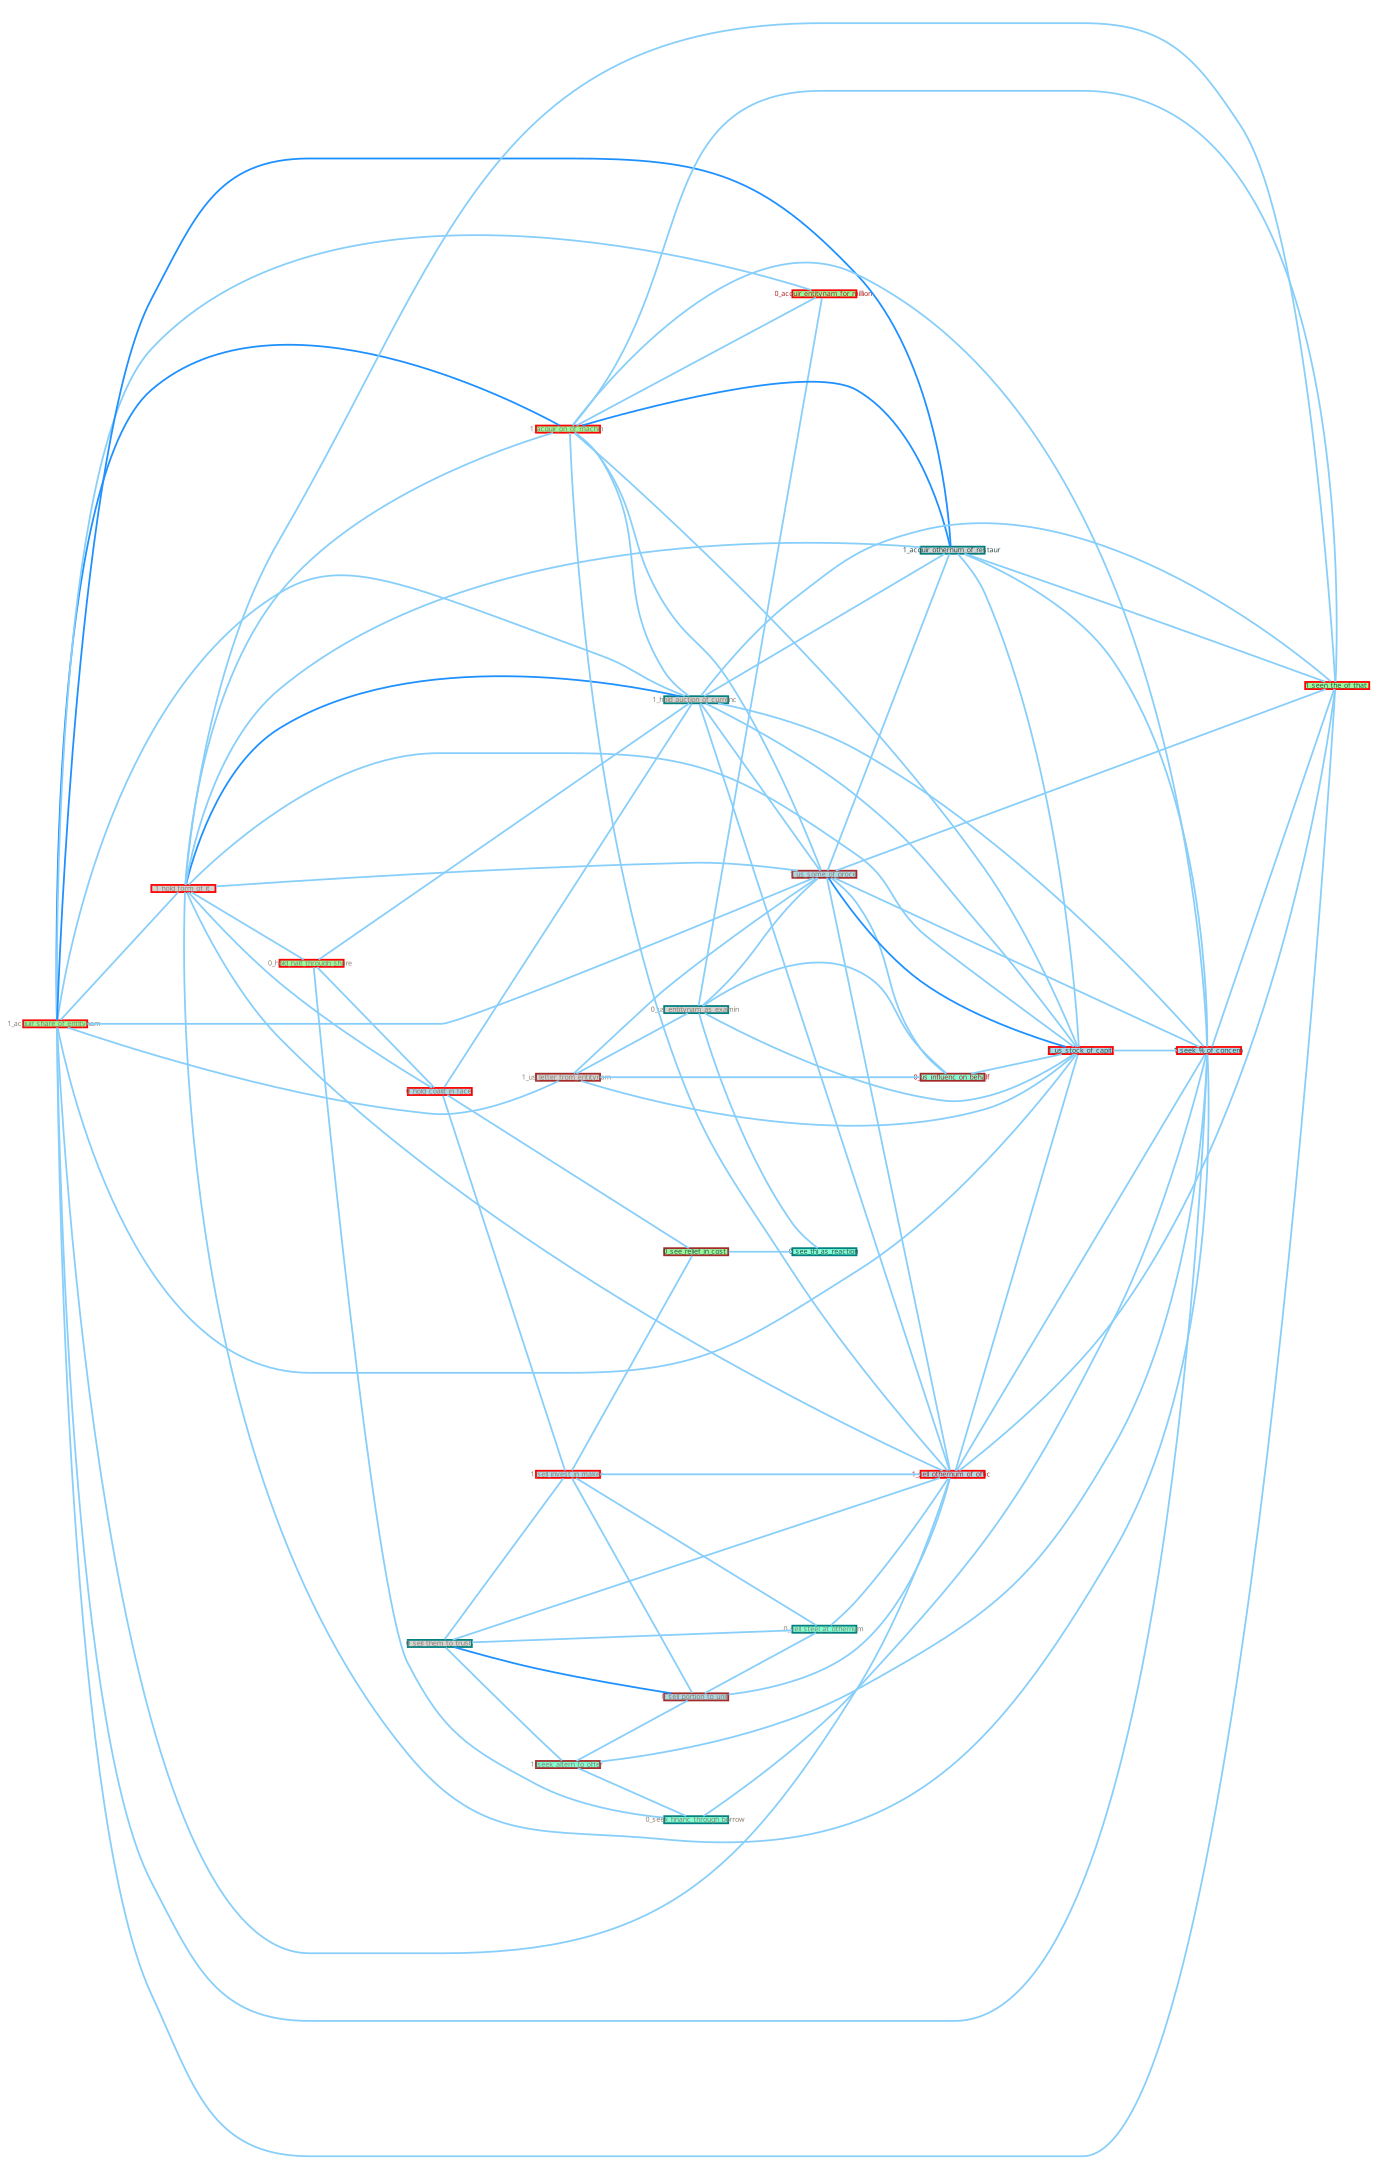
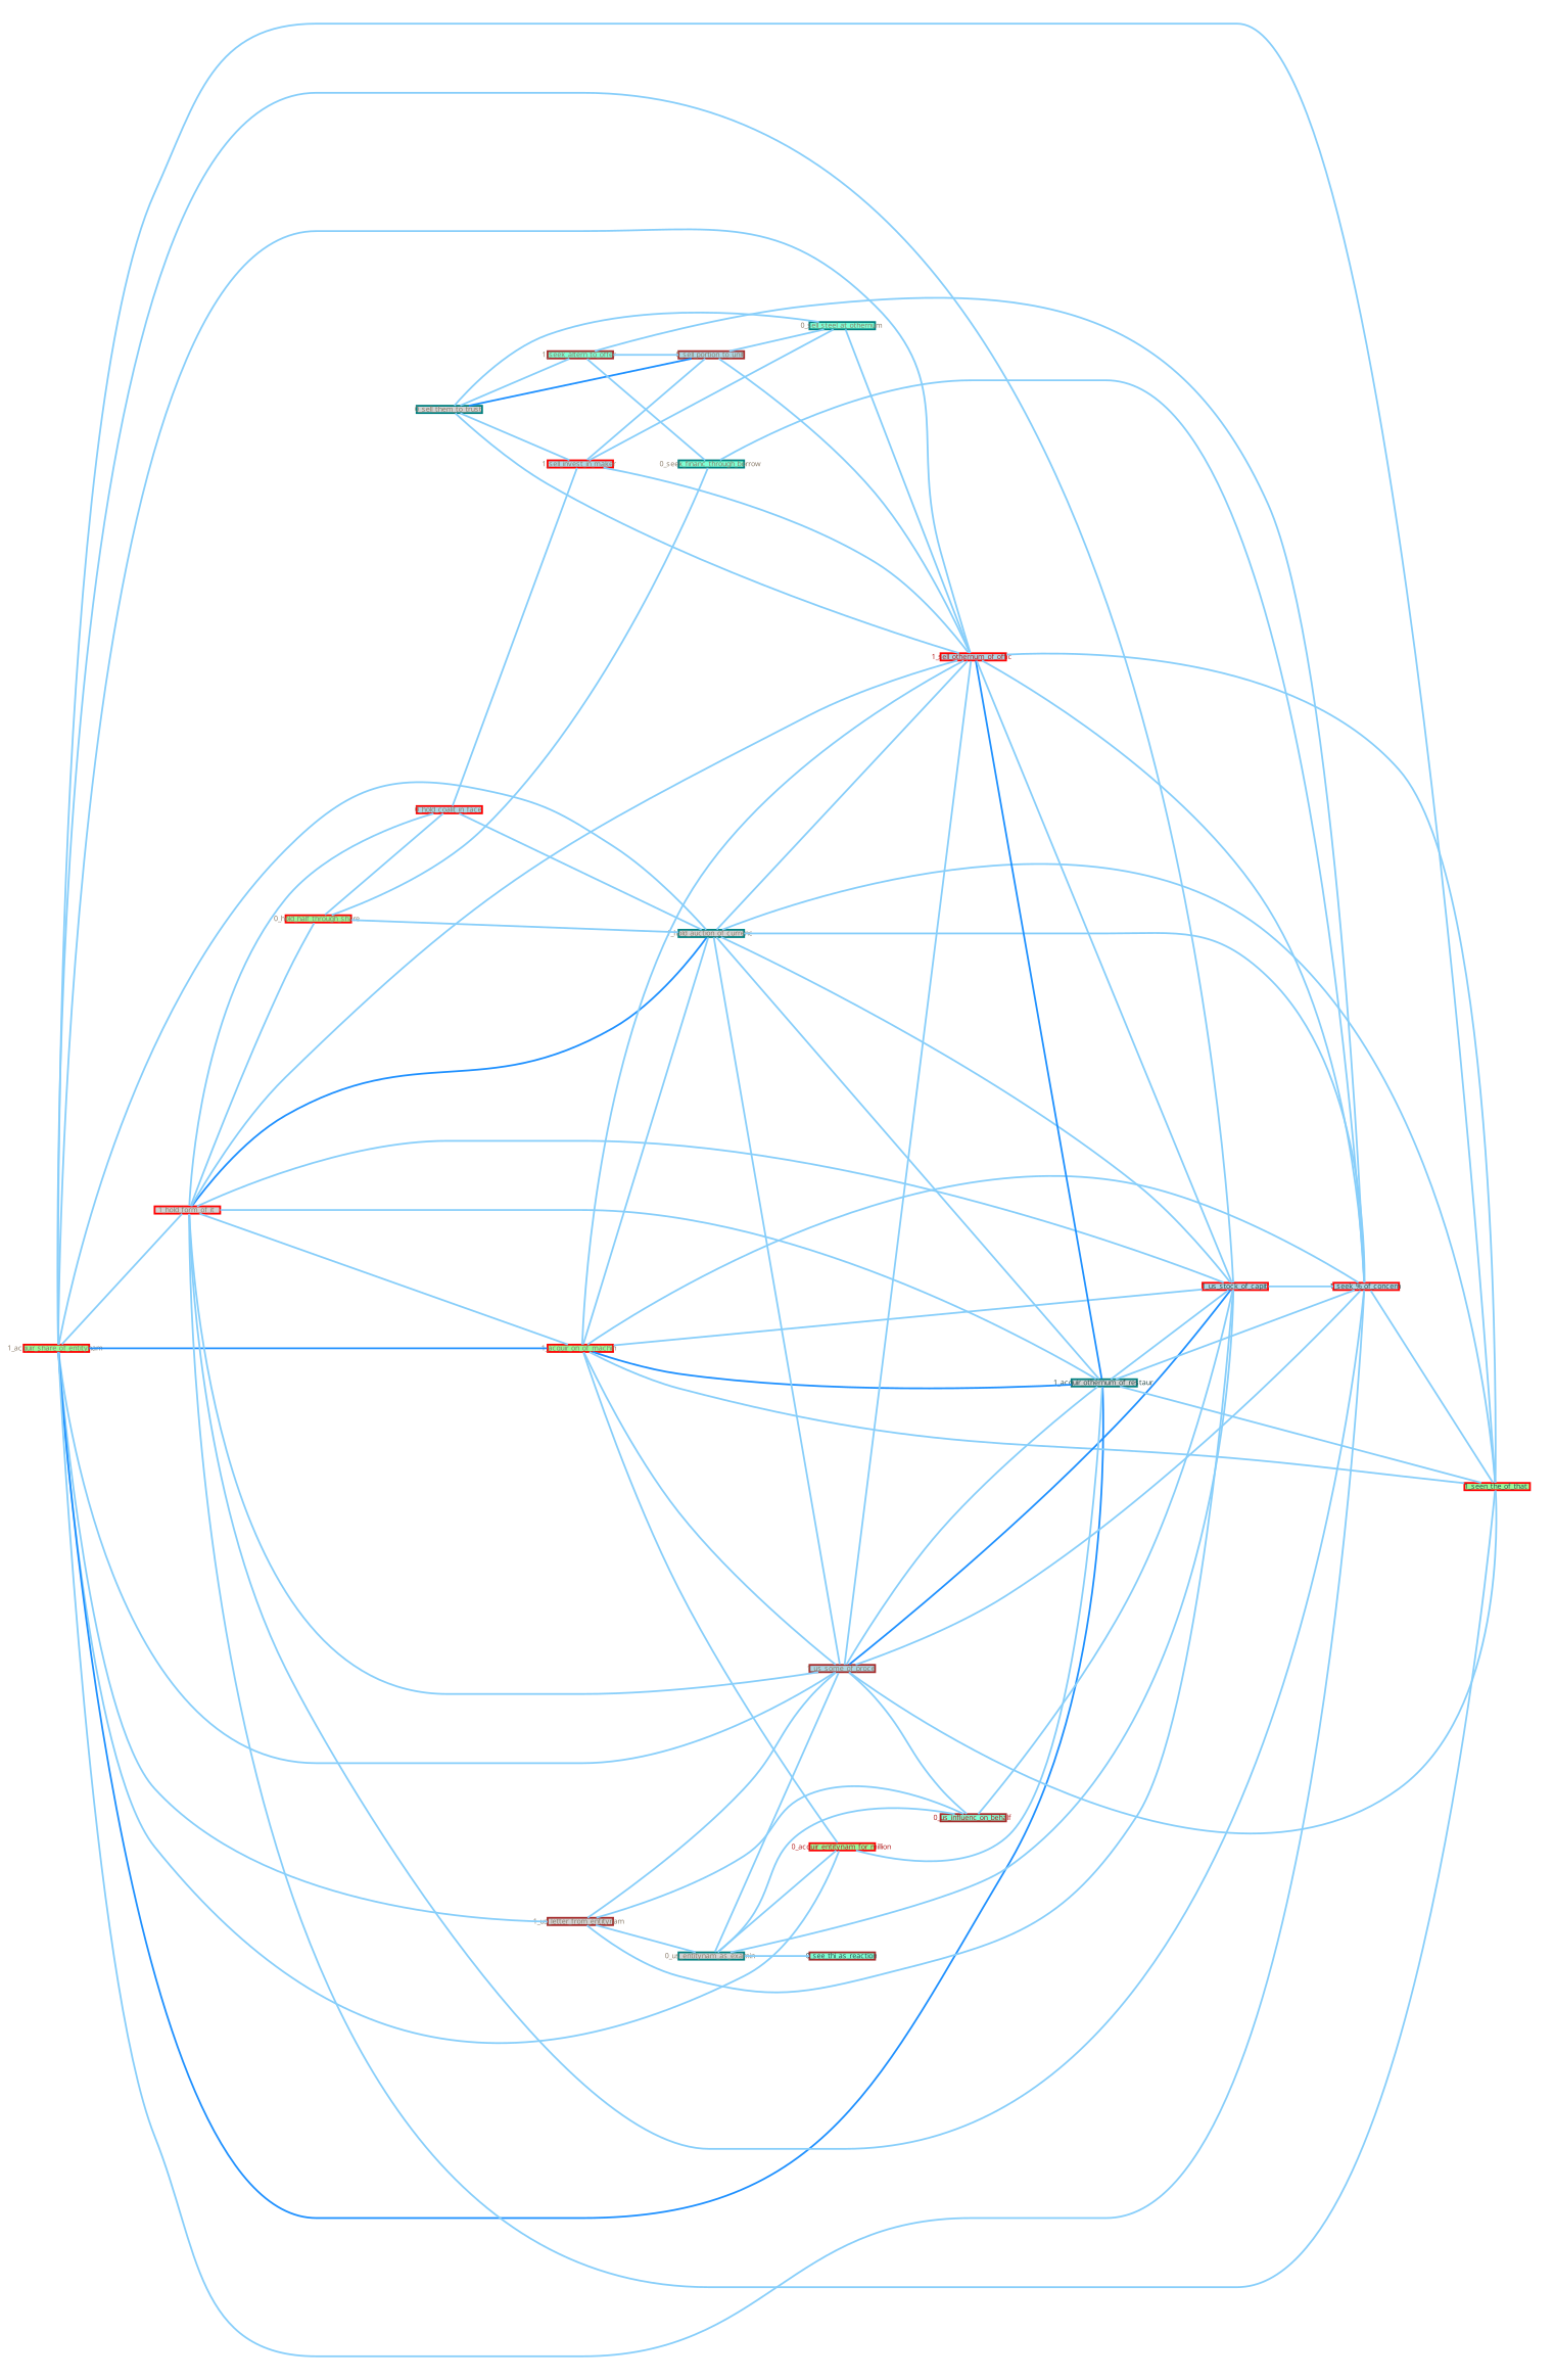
  graph {
    fontname="Noto Sans"
    rankdir=LR
    node [color=red fillcolor=lightblue fixedsize=true fontcolor="#8b7d6b" fontname="Noto Sans" fontsize=4 shape=polygon style=filled]
    edge [color="#87cefa" fontname="Noto Sans" w=1]
    "1_acquir_share_of_entitynam " [fillcolor=palegreen height=.06 width=.5]
    "0_sell_them_to_trust " [color=teal fillcolor=lightgrey height=.06 width=.5]
    "1_us_letter_from_entitynam " [color=brown fillcolor=lightgrey height=.06 width=.5]
    "0_us_entitynam_as_examin " [color=teal fillcolor=lightgrey height=.06 width=.5]
    "1_hold_form_of_it " [fillcolor=lightgrey height=.06 width=.5]
    "0_hold_half_through_share " [fillcolor=palegreen height=.06 width=.5]
    "1_seek_altern_to_offer " [color=brown fillcolor=aquamarine height=.06 width=.5]
    "0_hold_coalit_in_face " [height=.06 width=.5]
    "0_seek_financ_through_borrow " [color=teal fillcolor=aquamarine height=.06 width=.5]
    "1_acquir_on_of_machin " [fillcolor=palegreen height=.06 width=.5]
    "1_sell_invest_in_maker " [height=.06 width=.5]
    "1_hold_auction_of_currenc " [color=teal fillcolor=lightgrey height=.06 width=.5]
    "0_sell_portion_to_unit " [color=brown height=.06 width=.5]
    "1_us_some_of_proce " [color=brown height=.06 width=.5]
    "0_sell_steel_at_othernum " [color=teal fillcolor=aquamarine height=.06 width=.5]
    "0_acquir_entitynam_for_million " [fillcolor=palegreen fontcolor="#b22222" height=.06 width=.5]
    "0_us_influenc_on_behalf " [color=brown fillcolor=aquamarine fontcolor="#b22222" height=.06 width=.5]
    "1_sell_othernum_of_offic " [fontcolor="#b22222" height=.06 width=.5]
    "1_acquir_othernum_of_restaur " [color=teal fillcolor=lightgrey fontcolor="#2f4f4f" height=.06 width=.5]
    "1_us_stock_of_capit " [fontcolor="#2f4f4f" height=.06 width=.5]
    "1_seek_%_of_concern " [fontcolor="#2f4f4f" height=.06 width=.5]
    "1_seen_the_of_that " [fillcolor=palegreen fontcolor="#2f4f4f" height=.06 width=.5]
-   "0_see_thi_as_reaction " [color=teal fillcolor=aquamarine fontcolor="#2f4f4f" height=.06 width=.5]
-   "0_see_relief_in_cost " [color=brown fillcolor=palegreen fontcolor="#2f4f4f" height=.06 width=.5]
+   "0_see_thi_as_reaction " [color=brown fillcolor=aquamarine fontcolor="#2f4f4f" height=.06 width=.5]
    subgraph sub_1 {
      "1_acquir_share_of_entitynam "
      "0_sell_them_to_trust "
      "1_us_letter_from_entitynam "
      "0_us_entitynam_as_examin "
      "1_hold_form_of_it "
      "0_hold_half_through_share "
      "1_seek_altern_to_offer "
      "0_hold_coalit_in_face "
      "0_seek_financ_through_borrow "
      "1_acquir_on_of_machin "
      "1_sell_invest_in_maker "
      "1_hold_auction_of_currenc "
      "0_sell_portion_to_unit "
      "1_us_some_of_proce "
      "0_sell_steel_at_othernum "
    }
    subgraph sub_2 {
      "0_acquir_entitynam_for_million "
      "0_us_influenc_on_behalf "
    }
    "1_acquir_share_of_entitynam " -- "1_us_letter_from_entitynam "
    "1_acquir_share_of_entitynam " -- "1_hold_form_of_it "
    "1_acquir_share_of_entitynam " -- "1_acquir_on_of_machin " [color="#1e90ff" w=2]
    "1_acquir_share_of_entitynam " -- "1_hold_auction_of_currenc "
    "1_acquir_share_of_entitynam " -- "1_us_some_of_proce "
    "1_acquir_share_of_entitynam " -- "0_acquir_entitynam_for_million "
    "1_acquir_share_of_entitynam " -- "1_sell_othernum_of_offic "
    "1_acquir_share_of_entitynam " -- "1_acquir_othernum_of_restaur " [color="#1e90ff" w=2]
    "1_acquir_share_of_entitynam " -- "1_us_stock_of_capit "
    "1_acquir_share_of_entitynam " -- "1_seek_%_of_concern "
    "1_acquir_share_of_entitynam " -- "1_seen_the_of_that "
    "0_sell_them_to_trust " -- "1_seek_altern_to_offer "
    "0_sell_them_to_trust " -- "1_sell_invest_in_maker "
    "0_sell_them_to_trust " -- "0_sell_portion_to_unit " [color="#1e90ff" w=2]
    "0_sell_them_to_trust " -- "0_sell_steel_at_othernum "
    "0_sell_them_to_trust " -- "1_sell_othernum_of_offic "
    "1_us_letter_from_entitynam " -- "0_us_entitynam_as_examin "
    "1_us_letter_from_entitynam " -- "1_us_some_of_proce "
    "1_us_letter_from_entitynam " -- "0_us_influenc_on_behalf "
    "1_us_letter_from_entitynam " -- "1_us_stock_of_capit "
    "0_us_entitynam_as_examin " -- "1_us_some_of_proce "
    "0_us_entitynam_as_examin " -- "0_acquir_entitynam_for_million "
    "0_us_entitynam_as_examin " -- "0_us_influenc_on_behalf "
    "0_us_entitynam_as_examin " -- "1_us_stock_of_capit "
    "0_us_entitynam_as_examin " -- "0_see_thi_as_reaction "
    "1_hold_form_of_it " -- "0_hold_half_through_share "
    "1_hold_form_of_it " -- "0_hold_coalit_in_face "
    "1_hold_form_of_it " -- "1_acquir_on_of_machin "
    "1_hold_form_of_it " -- "1_hold_auction_of_currenc " [color="#1e90ff" w=2]
    "1_hold_form_of_it " -- "1_us_some_of_proce "
    "1_hold_form_of_it " -- "1_sell_othernum_of_offic "
    "1_hold_form_of_it " -- "1_acquir_othernum_of_restaur "
    "1_hold_form_of_it " -- "1_us_stock_of_capit "
    "1_hold_form_of_it " -- "1_seek_%_of_concern "
    "1_hold_form_of_it " -- "1_seen_the_of_that "
    "0_hold_half_through_share " -- "0_hold_coalit_in_face "
    "0_hold_half_through_share " -- "0_seek_financ_through_borrow "
    "0_hold_half_through_share " -- "1_hold_auction_of_currenc "
    "1_seek_altern_to_offer " -- "0_seek_financ_through_borrow "
    "1_seek_altern_to_offer " -- "0_sell_portion_to_unit "
    "1_seek_altern_to_offer " -- "1_seek_%_of_concern "
    "0_hold_coalit_in_face " -- "1_sell_invest_in_maker "
    "0_hold_coalit_in_face " -- "1_hold_auction_of_currenc "
-   "0_hold_coalit_in_face " -- "0_see_relief_in_cost "
    "0_seek_financ_through_borrow " -- "1_seek_%_of_concern "
    "1_acquir_on_of_machin " -- "1_hold_auction_of_currenc "
    "1_acquir_on_of_machin " -- "1_us_some_of_proce "
    "1_acquir_on_of_machin " -- "0_acquir_entitynam_for_million "
    "1_acquir_on_of_machin " -- "1_sell_othernum_of_offic "
    "1_acquir_on_of_machin " -- "1_acquir_othernum_of_restaur " [color="#1e90ff" w=2]
    "1_acquir_on_of_machin " -- "1_us_stock_of_capit "
    "1_acquir_on_of_machin " -- "1_seek_%_of_concern "
    "1_acquir_on_of_machin " -- "1_seen_the_of_that "
    "1_sell_invest_in_maker " -- "0_sell_portion_to_unit "
    "1_sell_invest_in_maker " -- "0_sell_steel_at_othernum "
    "1_sell_invest_in_maker " -- "1_sell_othernum_of_offic "
-   "1_sell_invest_in_maker " -- "0_see_relief_in_cost "
    "1_hold_auction_of_currenc " -- "1_us_some_of_proce "
    "1_hold_auction_of_currenc " -- "1_sell_othernum_of_offic "
    "1_hold_auction_of_currenc " -- "1_acquir_othernum_of_restaur "
    "1_hold_auction_of_currenc " -- "1_us_stock_of_capit "
    "1_hold_auction_of_currenc " -- "1_seek_%_of_concern "
    "1_hold_auction_of_currenc " -- "1_seen_the_of_that "
    "0_sell_portion_to_unit " -- "0_sell_steel_at_othernum "
    "0_sell_portion_to_unit " -- "1_sell_othernum_of_offic "
    "1_us_some_of_proce " -- "0_us_influenc_on_behalf "
    "1_us_some_of_proce " -- "1_sell_othernum_of_offic "
    "1_us_some_of_proce " -- "1_acquir_othernum_of_restaur "
    "1_us_some_of_proce " -- "1_us_stock_of_capit " [color="#1e90ff" w=2]
    "1_us_some_of_proce " -- "1_seek_%_of_concern "
    "1_us_some_of_proce " -- "1_seen_the_of_that "
    "0_sell_steel_at_othernum " -- "1_sell_othernum_of_offic "
+   "0_acquir_entitynam_for_million " -- "1_acquir_othernum_of_restaur "
    "0_us_influenc_on_behalf " -- "1_us_stock_of_capit "
+   "1_sell_othernum_of_offic " -- "1_acquir_othernum_of_restaur " [color="#1e90ff" w=2]
    "1_sell_othernum_of_offic " -- "1_us_stock_of_capit "
    "1_sell_othernum_of_offic " -- "1_seek_%_of_concern "
    "1_sell_othernum_of_offic " -- "1_seen_the_of_that "
    "1_acquir_othernum_of_restaur " -- "1_us_stock_of_capit "
    "1_acquir_othernum_of_restaur " -- "1_seek_%_of_concern "
    "1_acquir_othernum_of_restaur " -- "1_seen_the_of_that "
    "1_us_stock_of_capit " -- "1_seek_%_of_concern "
    "1_seek_%_of_concern " -- "1_seen_the_of_that "
-   "0_see_relief_in_cost " -- "0_see_thi_as_reaction "
  }
